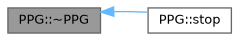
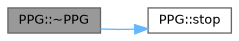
  digraph {
    rankdir=LR
    node [fontname=Helvetica fontsize=10 shape=box style=filled]
    n1 [color=gray40 fillcolor=grey60 fontcolor=black height=0.2 label="PPG::~PPG" width=0.4]
    n2 [color=grey40 fillcolor=white height=0.2 label="PPG::stop" width=0.4]
-   n2 -> n1 [color=steelblue1 fontname=Helvetica fontsize=10 labelfontname=Helvetica labelfontsize=10 style=solid]
+   n1 -> n2 [color=steelblue1 fontname=Helvetica fontsize=10 labelfontname=Helvetica labelfontsize=10 style=solid]
  }
